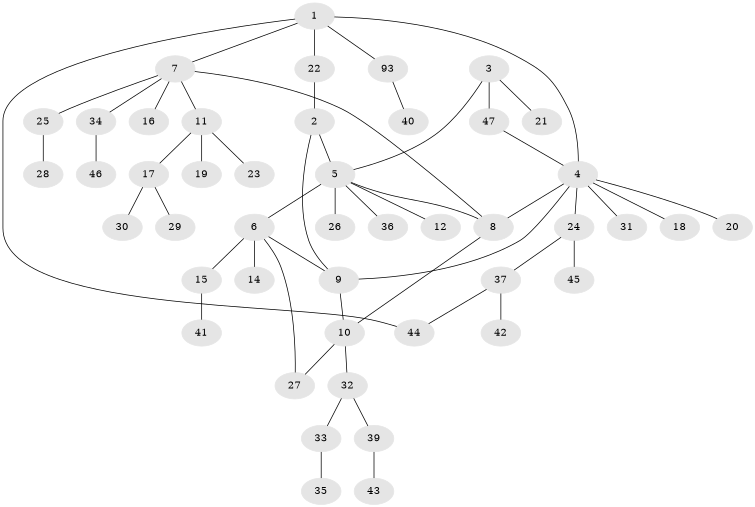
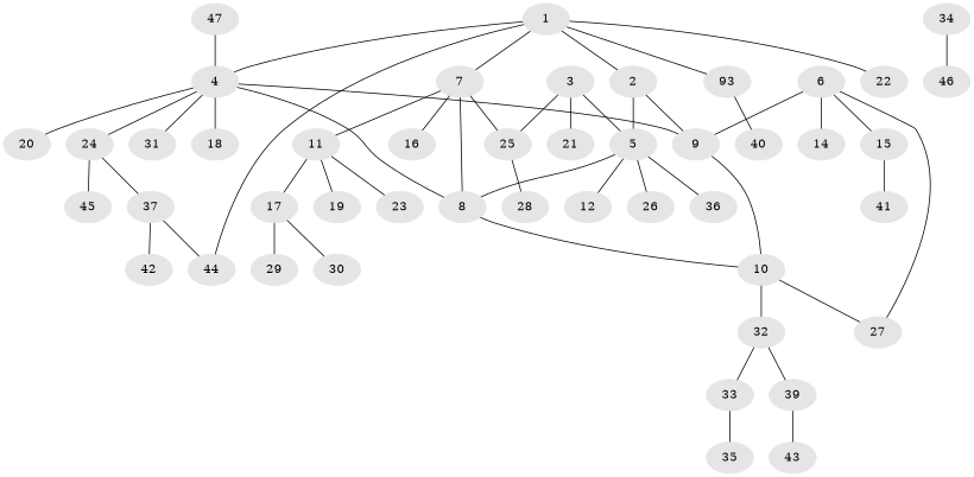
  graph {
    node [color=gray90 style=filled]
    1
    2
    4
    7
    n5 [label=93]
    22
    44
    5
    9
    8
    18
    20
    24
    31
    11
    16
    25
    34
    40
    6
    12
    26
    36
    10
    3
    21
    47
    37
    45
    14
    15
    27
    41
    17
    19
    23
    28
    46
    32
    33
    39
    29
    30
    42
    35
    43
-   22 -- 2
+   1 -- 2
    1 -- 4
    1 -- 7
    1 -- n5
    1 -- 22
    1 -- 44
    2 -- 5
    2 -- 9
    4 -- 9
    4 -- 8
    4 -- 18
    4 -- 20
    4 -- 24
    4 -- 31
    7 -- 8
    7 -- 11
    7 -- 16
    7 -- 25
-   7 -- 34
    n5 -- 40
    5 -- 8
-   5 -- 6
    5 -- 12
    5 -- 26
    5 -- 36
    9 -- 10
    8 -- 10
    24 -- 37
    24 -- 45
    11 -- 17
    11 -- 19
    11 -- 23
    25 -- 28
    34 -- 46
    6 -- 9
    6 -- 14
    6 -- 15
    6 -- 27
    10 -- 27
    10 -- 32
    3 -- 5
    3 -- 21
-   3 -- 47
+   3 -- 25
    47 -- 4
    37 -- 44
    37 -- 42
    15 -- 41
    17 -- 29
    17 -- 30
    32 -- 33
    32 -- 39
    33 -- 35
    39 -- 43
  }
